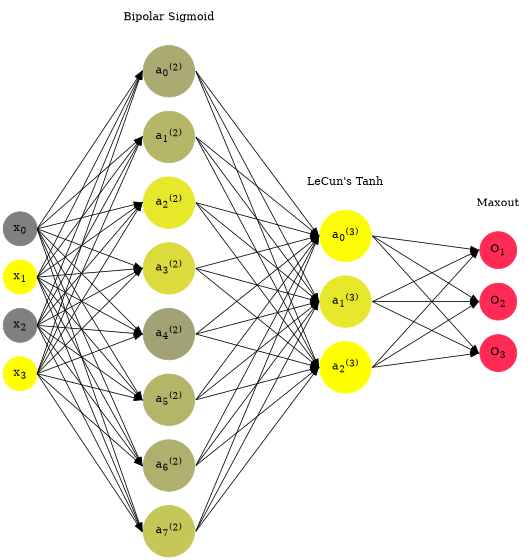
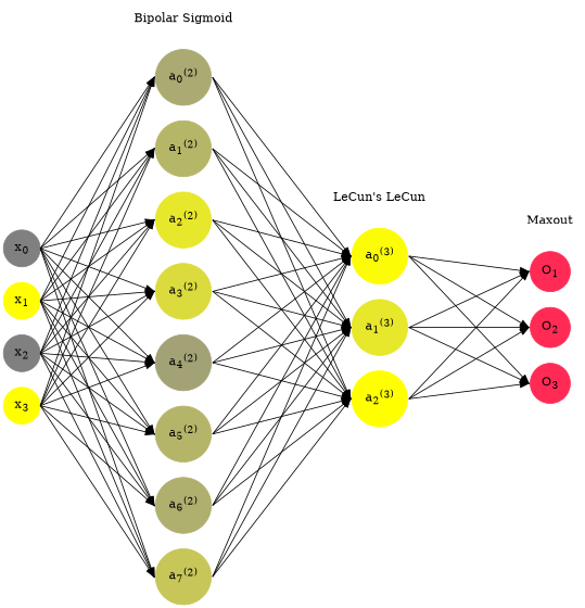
  digraph {
    rankdir=LR
    ranksep=1.4
    splines=false
    node [shape=circle style=filled]
    edge [headport=w style=solid tailport=e]
    n1 [color="0.1667, 0.0, 0.5" fillcolor="0.1667, 0.0, 0.5" label=<x<sub>0</sub>>]
    n2 [color="0.1667, 1.0, 1.0" fillcolor="0.1667, 1.0, 1.0" label=<x<sub>1</sub>>]
    n3 [color="0.1667, 0.0, 0.5" fillcolor="0.1667, 0.0, 0.5" label=<x<sub>2</sub>>]
    n4 [color="0.1667, 1.0, 1.0" fillcolor="0.1667, 1.0, 1.0" label=<x<sub>3</sub>>]
    n5 [color="0.1667, 0.328385, 0.664192" fillcolor="0.1667, 0.328385, 0.664192" label=<a<sub>0</sub><sup>(2)</sup>>]
    n6 [color="0.1667, 0.428238, 0.714119" fillcolor="0.1667, 0.428238, 0.714119" label=<a<sub>1</sub><sup>(2)</sup>>]
    n7 [color="0.1667, 0.806022, 0.903011" fillcolor="0.1667, 0.806022, 0.903011" label=<a<sub>2</sub><sup>(2)</sup>>]
    n8 [color="0.1667, 0.716993, 0.858496" fillcolor="0.1667, 0.716993, 0.858496" label=<a<sub>3</sub><sup>(2)</sup>>]
    n9 [color="0.1667, 0.268934, 0.634467" fillcolor="0.1667, 0.268934, 0.634467" label=<a<sub>4</sub><sup>(2)</sup>>]
    n10 [color="0.1667, 0.420042, 0.710021" fillcolor="0.1667, 0.420042, 0.710021" label=<a<sub>5</sub><sup>(2)</sup>>]
    n11 [color="0.1667, 0.371167, 0.685584" fillcolor="0.1667, 0.371167, 0.685584" label=<a<sub>6</sub><sup>(2)</sup>>]
    n12 [color="0.1667, 0.549690, 0.774845" fillcolor="0.1667, 0.549690, 0.774845" label=<a<sub>7</sub><sup>(2)</sup>>]
    n13 [color="0.1667, 0.969197, 0.984599" fillcolor="0.1667, 0.969197, 0.984599" label=<a<sub>0</sub><sup>(3)</sup>>]
    n14 [color="0.1667, 0.812083, 0.906042" fillcolor="0.1667, 0.812083, 0.906042" label=<a<sub>1</sub><sup>(3)</sup>>]
    n15 [color="0.1667, 1.578638, 1.289319" fillcolor="0.1667, 1.578638, 1.289319" label=<a<sub>2</sub><sup>(3)</sup>>]
    n16 [color="0.9667, 0.83, 1.0" fillcolor="0.9667, 0.83, 1.0" label=<O<sub>1</sub>>]
    n17 [color="0.9667, 0.83, 1.0" fillcolor="0.9667, 0.83, 1.0" label=<O<sub>2</sub>>]
    n18 [color="0.9667, 0.83, 1.0" fillcolor="0.9667, 0.83, 1.0" label=<O<sub>3</sub>>]
    n19 [label="Bipolar Sigmoid" shape=plaintext style=""]
-   n20 [label="LeCun's Tanh" shape=plaintext style=""]
+   n20 [label="LeCun's LeCun" shape=plaintext style=""]
    n21 [label=Maxout shape=plaintext style=""]
    subgraph sub_1 {
      n1
    }
    subgraph sub_2 {
      n2
    }
    subgraph sub_3 {
      n3
    }
    subgraph sub_4 {
      n4
    }
    subgraph sub_5 {
      n5
    }
    subgraph sub_6 {
      n6
    }
    subgraph sub_7 {
      n7
    }
    subgraph sub_8 {
      n8
    }
    subgraph sub_9 {
      n9
    }
    subgraph sub_10 {
      n10
    }
    subgraph sub_11 {
      n11
    }
    subgraph sub_12 {
      n12
    }
    subgraph sub_13 {
      n13
    }
    subgraph sub_14 {
      n14
    }
    subgraph sub_15 {
      n15
    }
    subgraph sub_16 {
      n16
    }
    subgraph sub_17 {
      n17
    }
    subgraph sub_18 {
      n18
    }
    subgraph sub_19 {
      rank=same
      n1
      n2
      n3
      n4
    }
    subgraph sub_20 {
      rank=same
      n5
      n6
      n7
      n8
      n9
      n10
      n11
      n12
    }
    subgraph sub_21 {
      rank=same
      n13
      n14
      n15
    }
    subgraph sub_22 {
      rank=same
      n16
      n17
      n18
    }
    subgraph sub_23 {
      rank=same
      n5
      n19
    }
    subgraph sub_24 {
      rank=same
      n13
      n20
    }
    subgraph sub_25 {
      rank=same
      n16
      n21
    }
    n1 -> n2 [style=invis]
    n1 -> n5
    n1 -> n6
    n1 -> n7
    n1 -> n8
    n1 -> n9
    n1 -> n10
    n1 -> n11
    n1 -> n12
    n2 -> n3 [style=invis]
    n2 -> n5
    n2 -> n6
    n2 -> n7
    n2 -> n8
    n2 -> n9
    n2 -> n10
    n2 -> n11
    n2 -> n12
    n3 -> n4 [style=invis]
    n3 -> n5
    n3 -> n6
    n3 -> n7
    n3 -> n8
    n3 -> n9
    n3 -> n10
    n3 -> n11
    n3 -> n12
    n4 -> n5
    n4 -> n6
    n4 -> n7
    n4 -> n8
    n4 -> n9
    n4 -> n10
    n4 -> n11
    n4 -> n12
    n5 -> n6 [style=invis]
    n5 -> n13
    n5 -> n14
    n5 -> n15
    n6 -> n7 [style=invis]
    n6 -> n13
    n6 -> n14
    n6 -> n15
    n7 -> n8 [style=invis]
    n7 -> n13
    n7 -> n14
    n7 -> n15
    n8 -> n9 [style=invis]
    n8 -> n13
    n8 -> n14
    n8 -> n15
    n9 -> n10 [style=invis]
    n9 -> n13
    n9 -> n14
    n9 -> n15
    n10 -> n11 [style=invis]
    n10 -> n13
    n10 -> n14
    n10 -> n15
    n11 -> n12 [style=invis]
    n11 -> n13
    n11 -> n14
    n11 -> n15
    n12 -> n13
    n12 -> n14
    n12 -> n15
    n13 -> n14 [style=invis]
    n13 -> n16
    n13 -> n17
    n13 -> n18
    n14 -> n15 [style=invis]
    n14 -> n16
    n14 -> n17
    n14 -> n18
    n15 -> n16
    n15 -> n17
    n15 -> n18
    n16 -> n17 [style=invis]
    n17 -> n18 [style=invis]
    n19 -> n5 [style=invis]
    n20 -> n13 [style=invis]
    n21 -> n16 [style=invis]
  }
